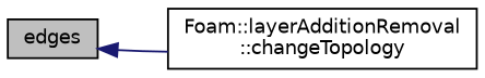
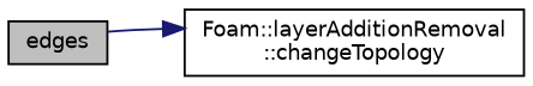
  digraph {
    rankdir=LR
    fontname="DejaVu Sans"
    node [color=black fontname="DejaVu Sans" fontsize=10 shape=record]
    n1 [fillcolor=grey75 fontcolor=black height=0.2 label=edges style=filled width=0.4]
    n2 [height=0.2 label="Foam::layerAdditionRemoval\l::changeTopology" width=0.4]
-   n1 -> n2 [color=midnightblue dir=back fontname="DejaVu Sans" fontsize=10 labelfontname=Helvetica labelfontsize=10 style=solid]
+   n2 -> n1 [color=midnightblue dir=back fontname="DejaVu Sans" fontsize=10 labelfontname=Helvetica labelfontsize=10 style=solid]
  }
